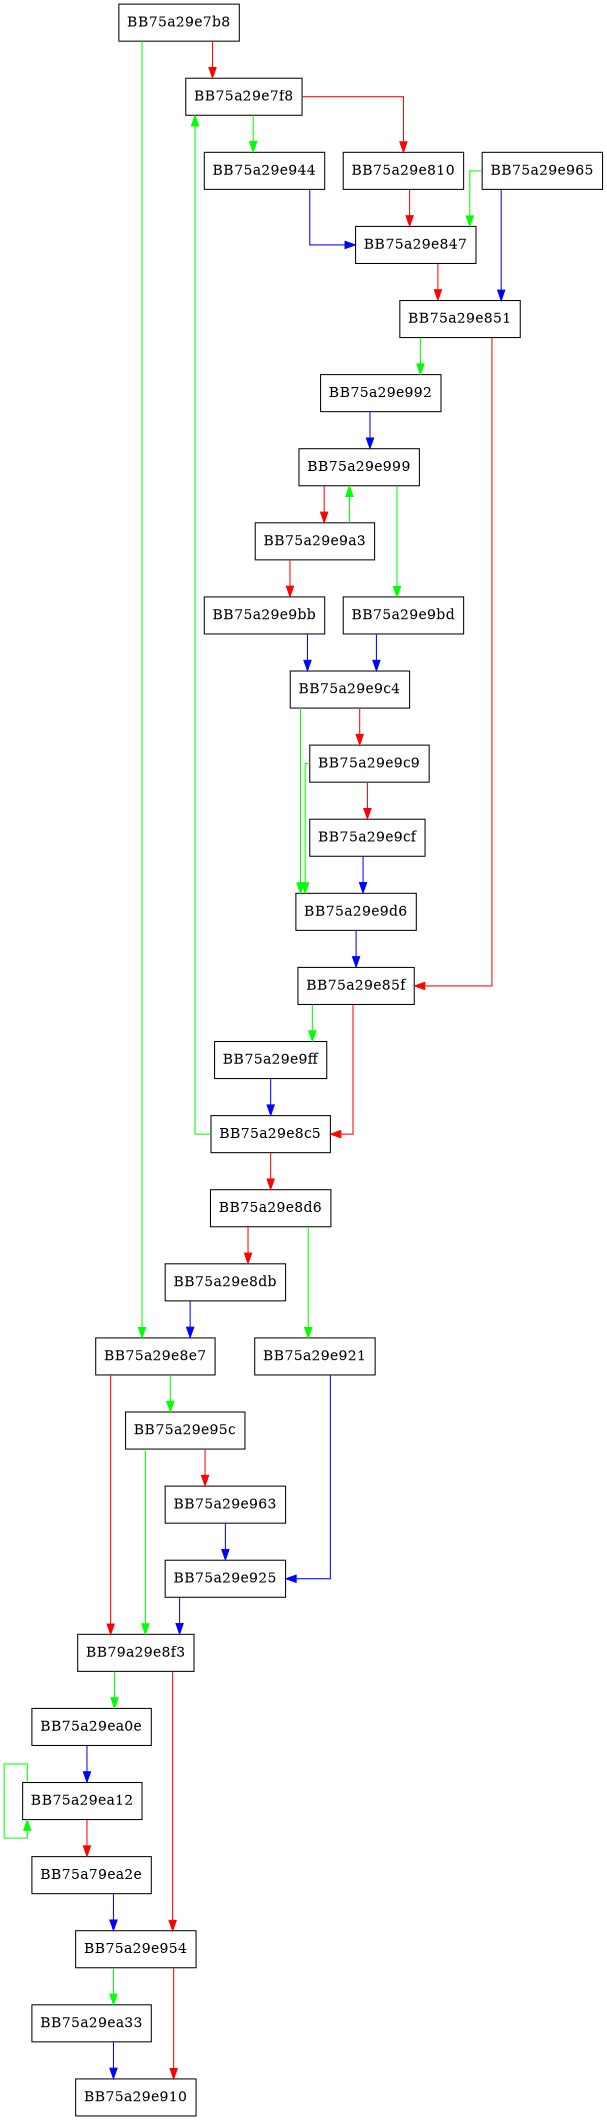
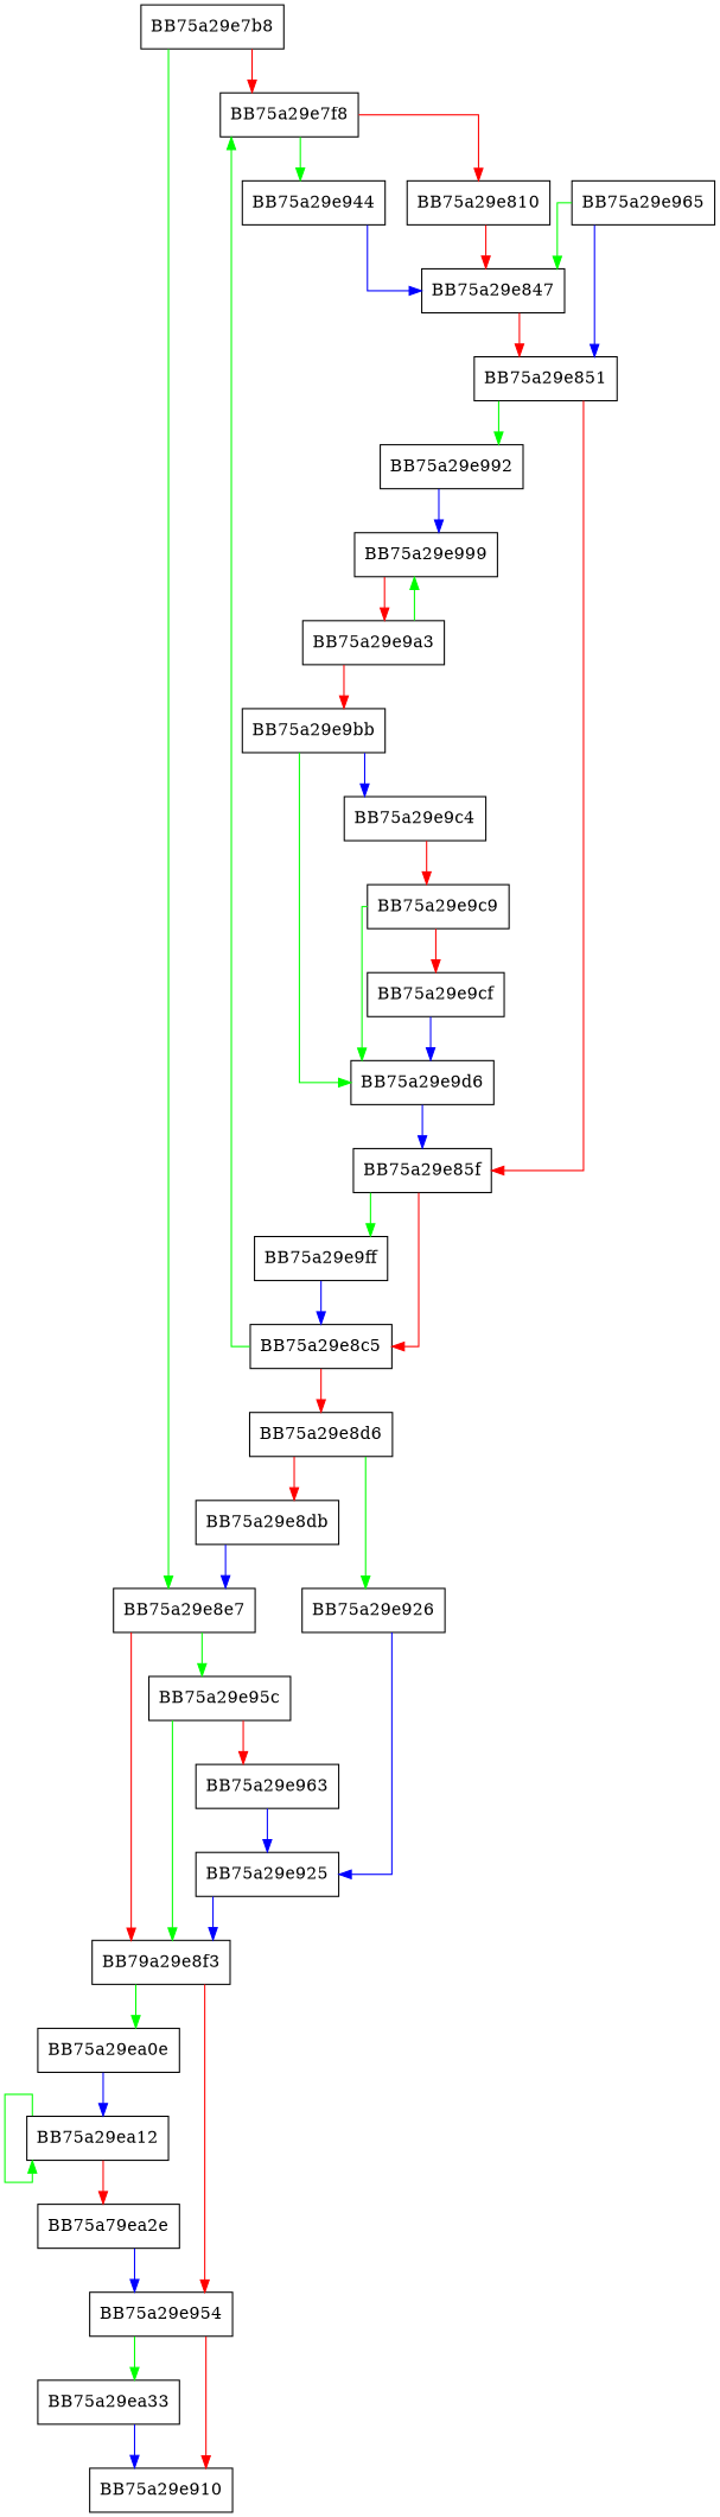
  digraph {
    splines=ortho
    node [shape=box]
    edge [color=red]
    BB75a29e7b8
    BB75a29e8e7
    BB75a29e7f8
    BB75a29e95c
    n5 [label=BB79a29e8f3]
    BB75a29e944
    BB75a29e810
    BB75a29e963
    BB75a29ea0e
    n10 [label=BB75a29e954]
    BB75a29e847
    BB75a29e851
    BB75a29e965
    BB75a29e992
    BB75a29e85f
    BB75a29e999
    BB75a29e9ff
    BB75a29e8c5
-   BB75a29e9bd
    BB75a29e9a3
    BB75a29e8d6
-   BB75a29e921
+   BB75a29e921 [label=BB75a29e926]
    BB75a29e8db
    BB75a29e925
    BB75a29ea12
    BB75a29ea33
    BB75a29e910
    n28 [label=BB75a79ea2e]
    BB75a29e9c4
    BB75a29e9bb
    BB75a29e9d6
    BB75a29e9c9
    BB75a29e9cf
    BB75a29e7b8 -> BB75a29e8e7 [color=green]
    BB75a29e7b8 -> BB75a29e7f8
    BB75a29e8e7 -> BB75a29e95c [color=green]
    BB75a29e8e7 -> n5
    BB75a29e7f8 -> BB75a29e944 [color=green]
    BB75a29e7f8 -> BB75a29e810
    BB75a29e95c -> n5 [color=green]
    BB75a29e95c -> BB75a29e963
    n5 -> BB75a29ea0e [color=green]
    n5 -> n10
    BB75a29e944 -> BB75a29e847 [color=blue]
    BB75a29e810 -> BB75a29e847
    BB75a29e963 -> BB75a29e925 [color=blue]
    BB75a29ea0e -> BB75a29ea12 [color=blue]
    n10 -> BB75a29ea33 [color=green]
    n10 -> BB75a29e910
    BB75a29e847 -> BB75a29e851
    BB75a29e851 -> BB75a29e992 [color=green]
    BB75a29e851 -> BB75a29e85f
    BB75a29e965 -> BB75a29e847 [color=green]
    BB75a29e965 -> BB75a29e851 [color=blue]
    BB75a29e992 -> BB75a29e999 [color=blue]
    BB75a29e85f -> BB75a29e9ff [color=green]
    BB75a29e85f -> BB75a29e8c5
-   BB75a29e999 -> BB75a29e9bd [color=green]
    BB75a29e999 -> BB75a29e9a3
    BB75a29e9ff -> BB75a29e8c5 [color=blue]
    BB75a29e8c5 -> BB75a29e7f8 [color=green]
    BB75a29e8c5 -> BB75a29e8d6
-   BB75a29e9bd -> BB75a29e9c4 [color=blue]
    BB75a29e9a3 -> BB75a29e999 [color=green]
    BB75a29e9a3 -> BB75a29e9bb
    BB75a29e8d6 -> BB75a29e921 [color=green]
    BB75a29e8d6 -> BB75a29e8db
    BB75a29e921 -> BB75a29e925 [color=blue]
    BB75a29e8db -> BB75a29e8e7 [color=blue]
    BB75a29e925 -> n5 [color=blue]
    BB75a29ea12 -> BB75a29ea12 [color=green]
    BB75a29ea12 -> n28
    BB75a29ea33 -> BB75a29e910 [color=blue]
    n28 -> n10 [color=blue]
-   BB75a29e9c4 -> BB75a29e9d6 [color=green]
+   BB75a29e9bb -> BB75a29e9d6 [color=green]
    BB75a29e9c4 -> BB75a29e9c9
    BB75a29e9bb -> BB75a29e9c4 [color=blue]
    BB75a29e9d6 -> BB75a29e85f [color=blue]
    BB75a29e9c9 -> BB75a29e9d6 [color=green]
    BB75a29e9c9 -> BB75a29e9cf
    BB75a29e9cf -> BB75a29e9d6 [color=blue]
  }
